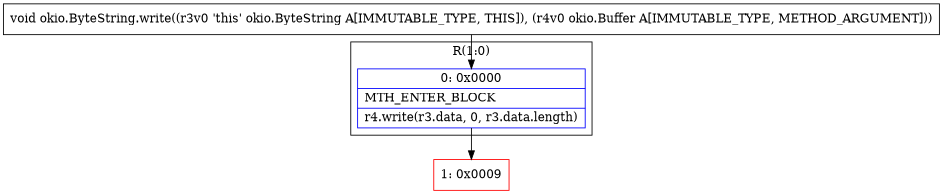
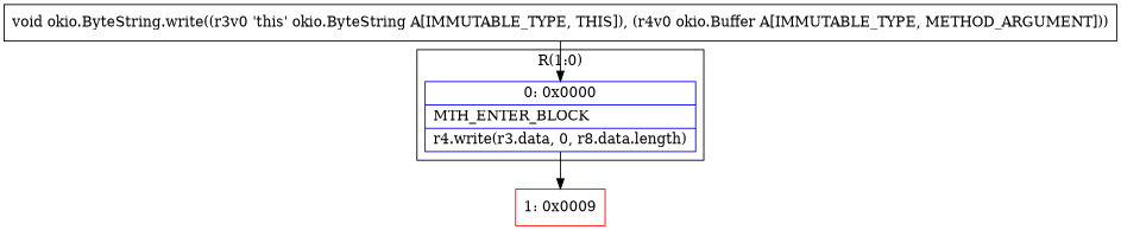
  digraph {
    node [shape=record]
-   n1 [color=blue label="{0\:\ 0x0000|MTH_ENTER_BLOCK\l|r4.write(r3.data, 0, r3.data.length)\l}"]
+   n1 [color=blue label="{0\:\ 0x0000|MTH_ENTER_BLOCK\l|r4.write(r3.data, 0, r8.data.length)\l}"]
    n2 [color=red label="{1\:\ 0x0009}"]
    n3 [label="{void okio.ByteString.write((r3v0 'this' okio.ByteString A[IMMUTABLE_TYPE, THIS]), (r4v0 okio.Buffer A[IMMUTABLE_TYPE, METHOD_ARGUMENT])) }"]
    subgraph cluster_1 {
      label="R(1:0)"
      n1
    }
    n1 -> n2
    n3 -> n1
  }
